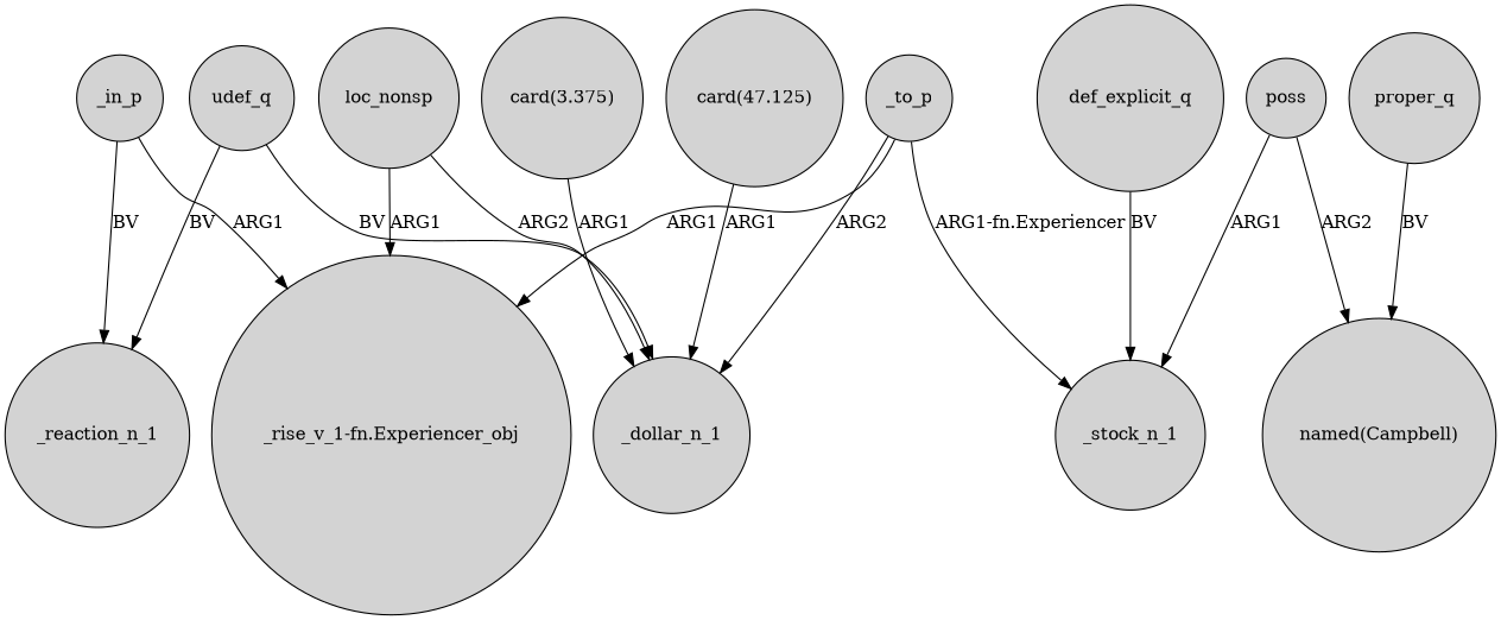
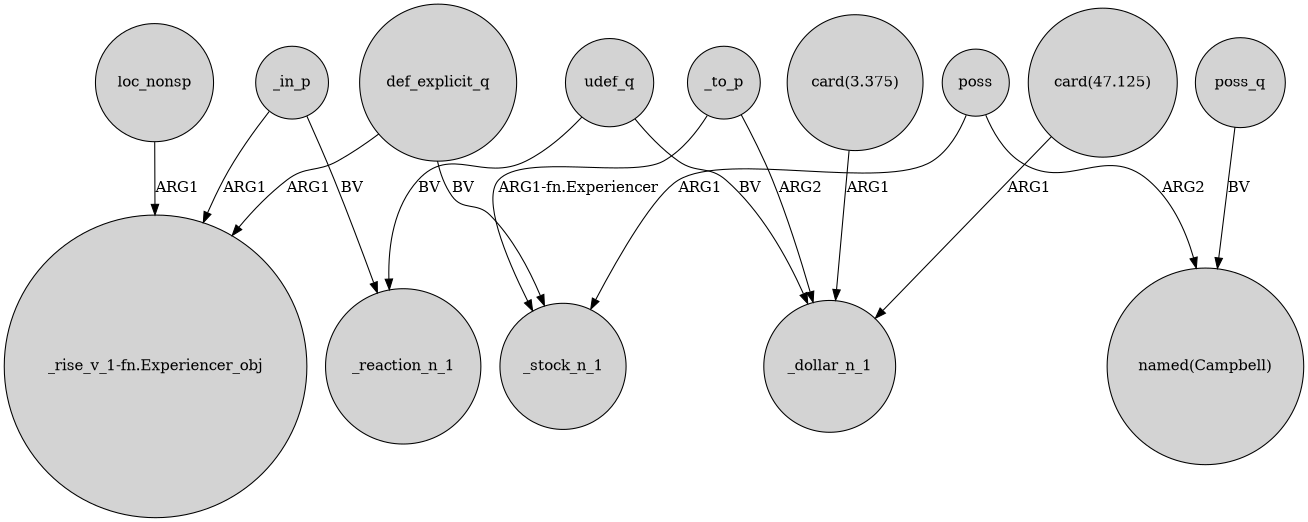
  digraph {
    node [shape=circle style=filled]
    _in_p
    "_rise_v_1-fn.Experiencer_obj"
    _reaction_n_1
    udef_q
    _dollar_n_1
-   proper_q
+   proper_q [label=poss_q]
    "named(Campbell)"
    def_explicit_q
    _stock_n_1
    _to_p
    "card(3.375)"
    loc_nonsp
    poss
    "card(47.125)"
    _in_p -> "_rise_v_1-fn.Experiencer_obj" [label=ARG1]
    _in_p -> _reaction_n_1 [label=BV]
    udef_q -> _reaction_n_1 [label=BV]
    udef_q -> _dollar_n_1 [label=BV]
    proper_q -> "named(Campbell)" [label=BV]
    def_explicit_q -> _stock_n_1 [label=BV]
-   _to_p -> "_rise_v_1-fn.Experiencer_obj" [label=ARG1]
+   def_explicit_q -> "_rise_v_1-fn.Experiencer_obj" [label=ARG1]
    _to_p -> _dollar_n_1 [label=ARG2]
    _to_p -> _stock_n_1 [label="ARG1-fn.Experiencer"]
    "card(3.375)" -> _dollar_n_1 [label=ARG1]
    loc_nonsp -> "_rise_v_1-fn.Experiencer_obj" [label=ARG1]
-   loc_nonsp -> _dollar_n_1 [label=ARG2]
    poss -> "named(Campbell)" [label=ARG2]
    poss -> _stock_n_1 [label=ARG1]
    "card(47.125)" -> _dollar_n_1 [label=ARG1]
  }
